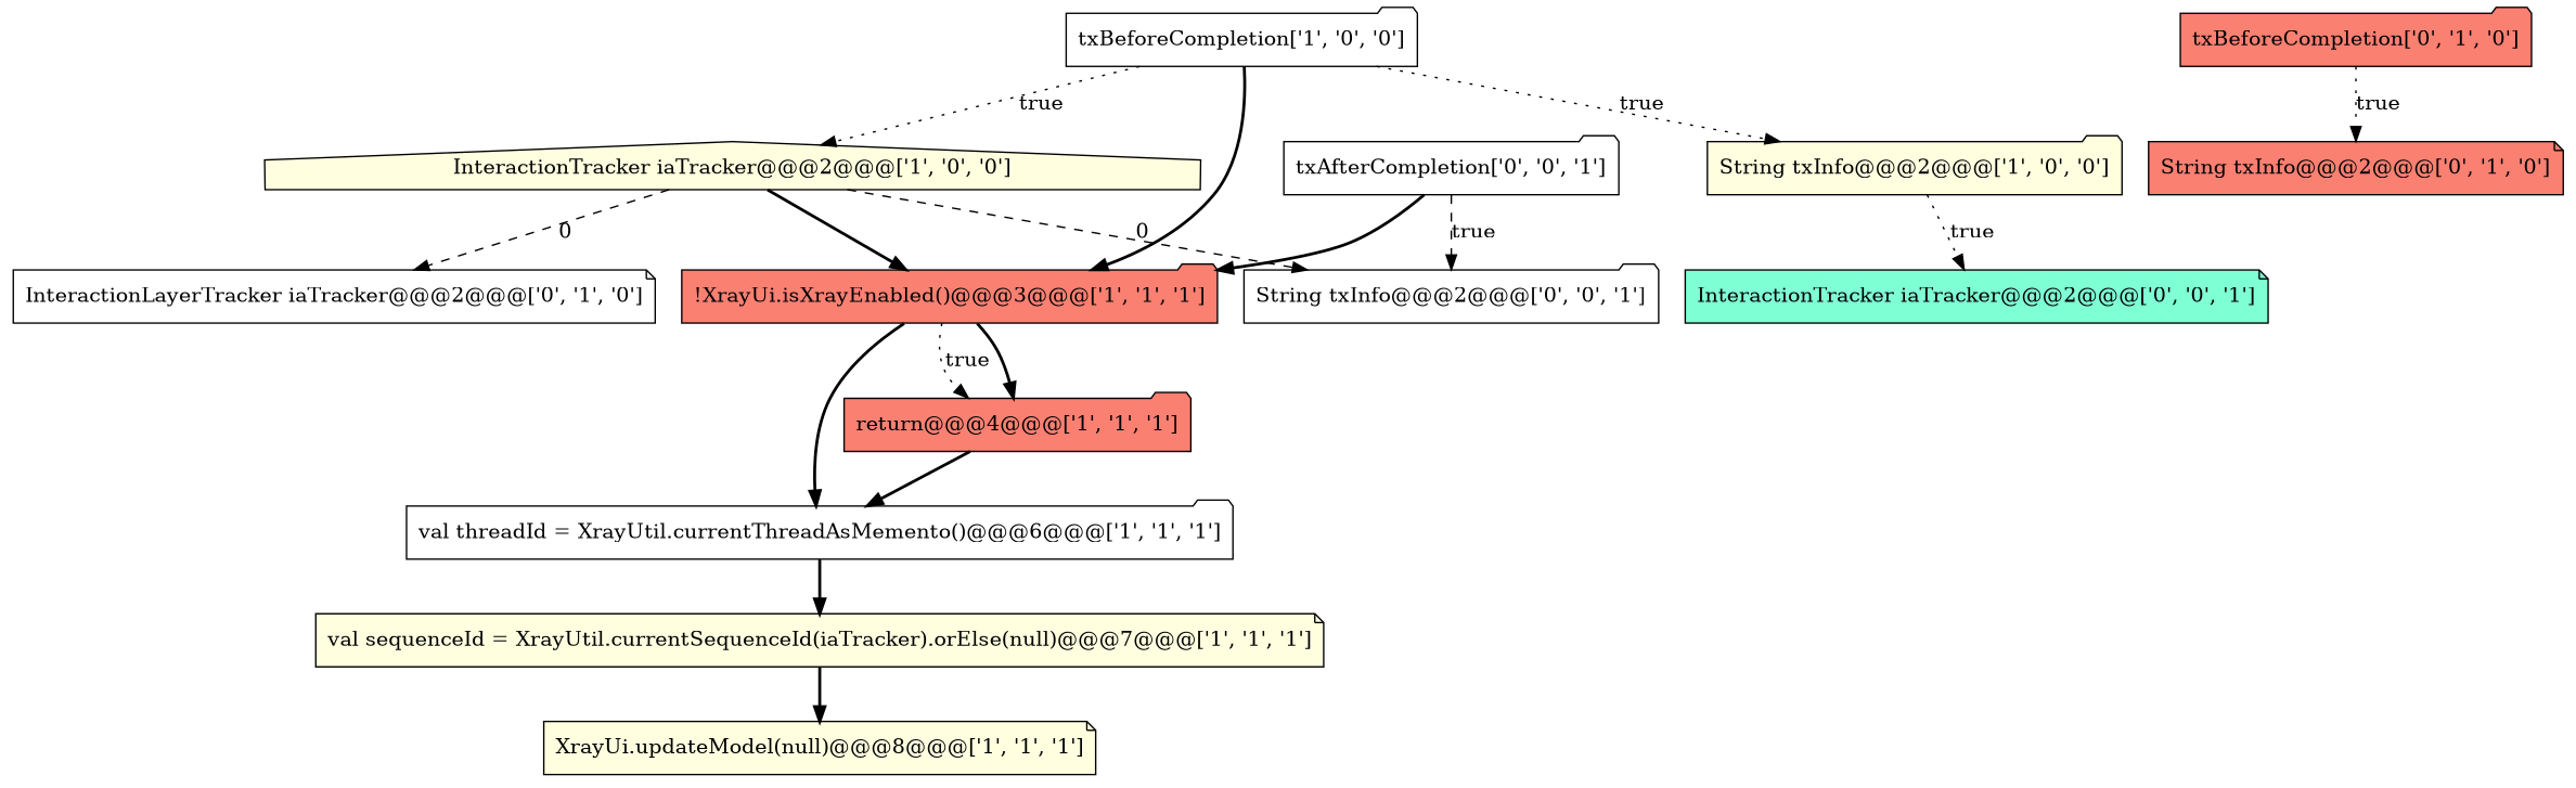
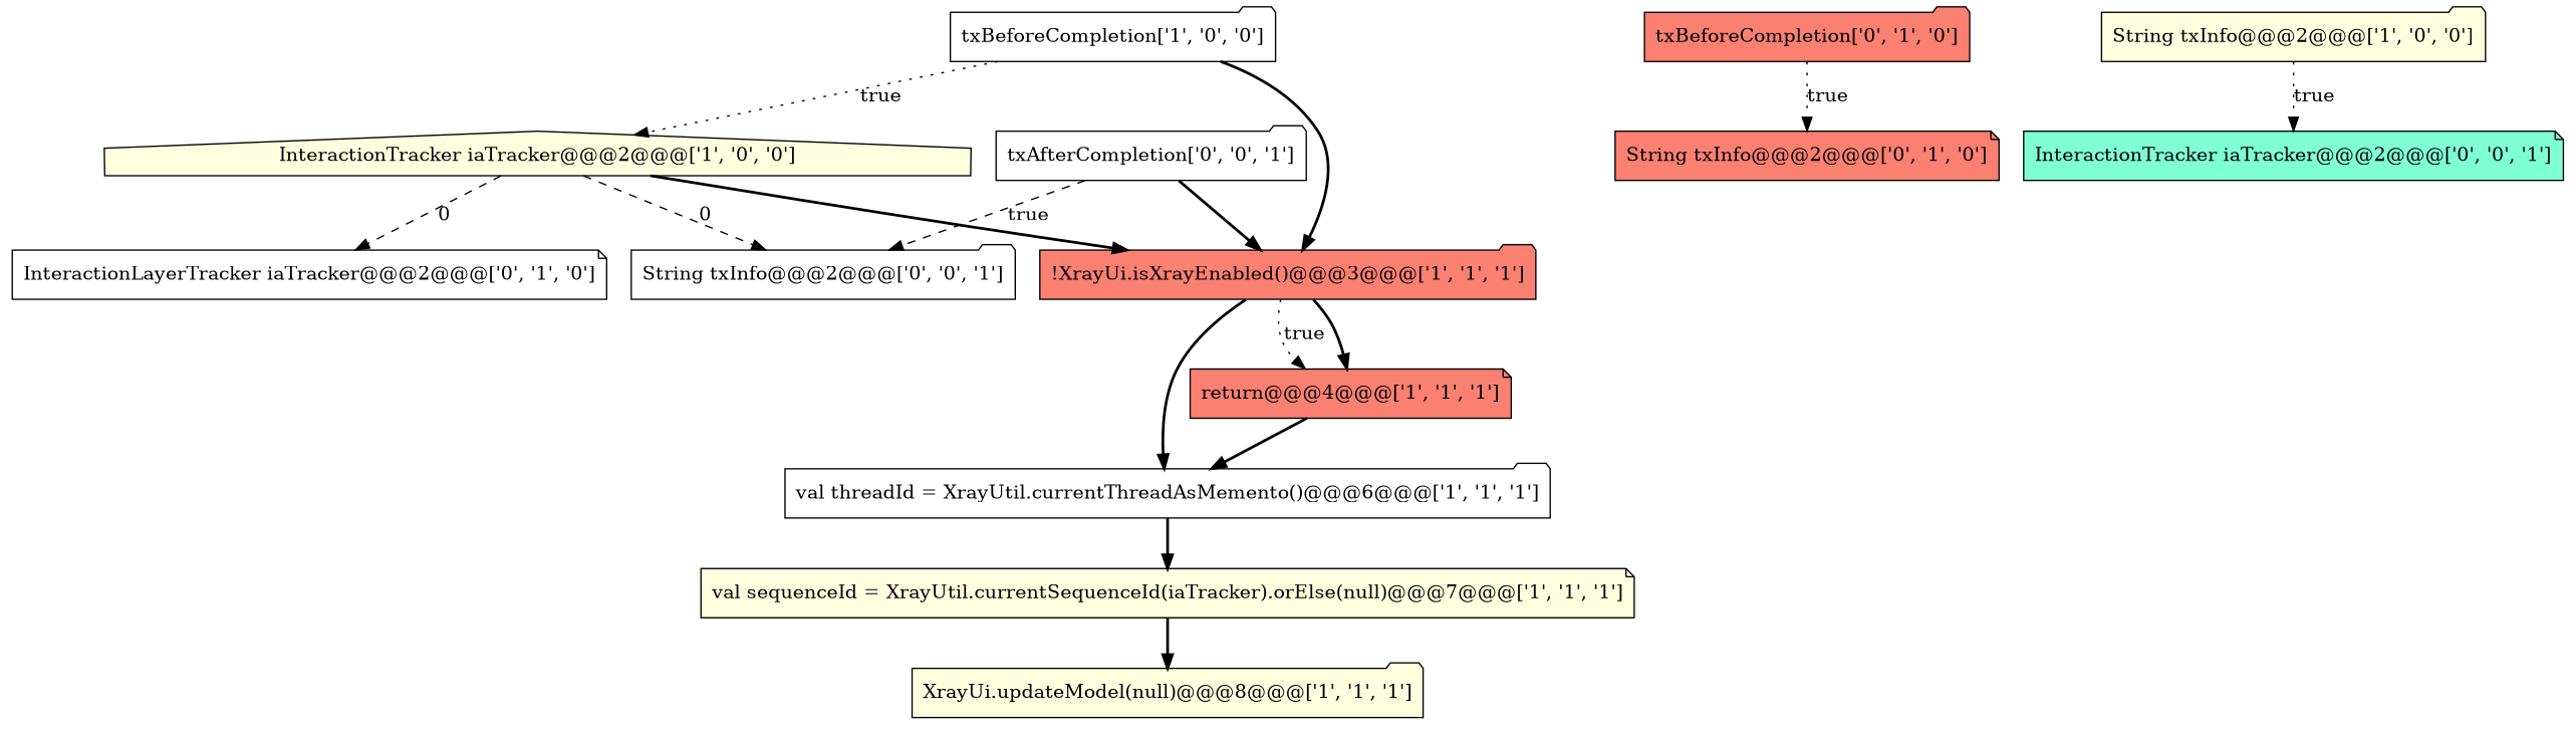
  digraph {
    node [fillcolor=white shape=folder style=filled]
    edge [style=bold]
    n1 [fillcolor=salmon label="!XrayUi.isXrayEnabled()@@@3@@@['1', '1', '1']"]
    n2 [label="val threadId = XrayUtil.currentThreadAsMemento()@@@6@@@['1', '1', '1']"]
-   n3 [fillcolor=salmon label="return@@@4@@@['1', '1', '1']"]
+   n3 [fillcolor=salmon label="return@@@4@@@['1', '1', '1']" shape=note]
    n4 [fillcolor=lightyellow label="val sequenceId = XrayUtil.currentSequenceId(iaTracker).orElse(null)@@@7@@@['1', '1', '1']" shape=note]
    n5 [fillcolor=lightyellow label="InteractionTracker iaTracker@@@2@@@['1', '0', '0']" shape=house]
    n6 [label="String txInfo@@@2@@@['0', '0', '1']"]
    n7 [label="InteractionLayerTracker iaTracker@@@2@@@['0', '1', '0']" shape=note]
    n8 [fillcolor=salmon label="txBeforeCompletion['0', '1', '0']"]
    n9 [fillcolor=salmon label="String txInfo@@@2@@@['0', '1', '0']" shape=note]
-   n10 [fillcolor=lightyellow label="XrayUi.updateModel(null)@@@8@@@['1', '1', '1']" shape=note]
+   n10 [fillcolor=lightyellow label="XrayUi.updateModel(null)@@@8@@@['1', '1', '1']"]
    n11 [fillcolor=aquamarine label="InteractionTracker iaTracker@@@2@@@['0', '0', '1']" shape=note]
    n12 [fillcolor=lightyellow label="String txInfo@@@2@@@['1', '0', '0']"]
    n13 [label="txBeforeCompletion['1', '0', '0']"]
    n14 [label="txAfterCompletion['0', '0', '1']"]
    n1 -> n2
    n1 -> n3
    n1 -> n3 [label=true style=dotted]
    n2 -> n4
    n3 -> n2
    n4 -> n10
    n5 -> n1
    n5 -> n6 [label=0 style=dashed]
    n5 -> n7 [label=0 style=dashed]
    n8 -> n9 [label=true style=dotted]
    n12 -> n11 [label=true style=dotted]
    n13 -> n1
    n13 -> n5 [label=true style=dotted]
-   n13 -> n12 [label=true style=dotted]
    n14 -> n1
    n14 -> n6 [label=true style=dashed]
  }
